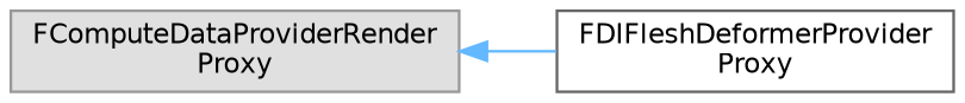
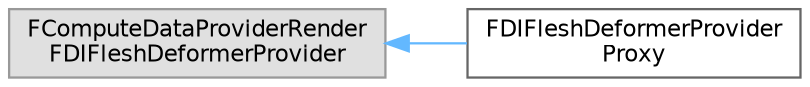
  digraph {
    rankdir=LR
    node [fontname=Helvetica fontsize=10 shape=box style=filled]
-   n1 [color=grey60 fillcolor="#E0E0E0" height=0.2 label="FComputeDataProviderRender\lProxy" width=0.4]
+   n1 [color=grey60 fillcolor="#E0E0E0" height=0.2 label="FComputeDataProviderRender\lFDIFleshDeformerProvider" width=0.4]
    n2 [color=grey40 fillcolor=white height=0.2 label="FDIFleshDeformerProvider\lProxy" width=0.4]
    n1 -> n2 [color=steelblue1 dir=back fontname=Helvetica fontsize=10 labelfontname=Helvetica labelfontsize=10 style=solid]
  }
